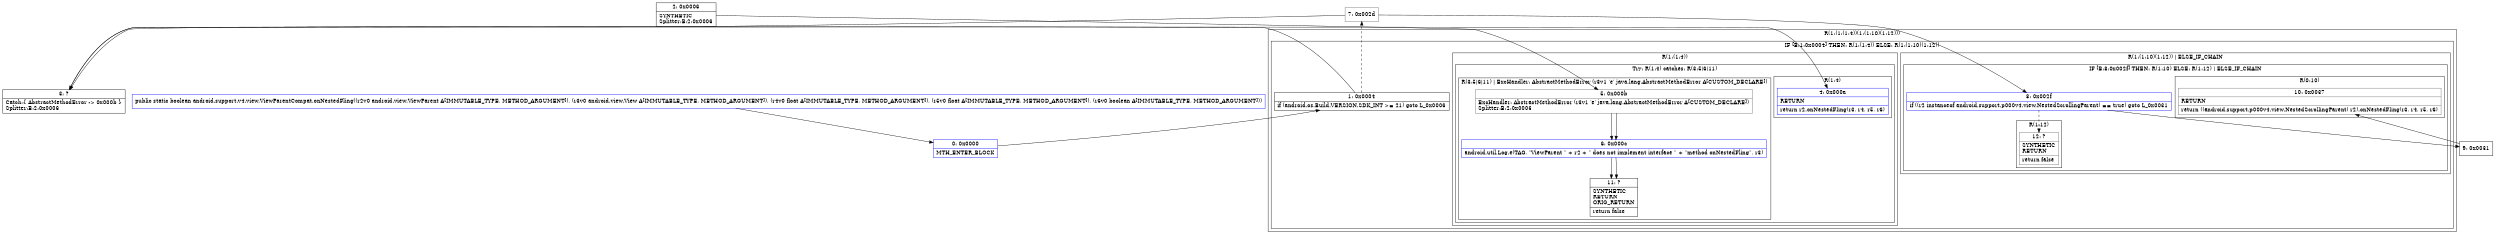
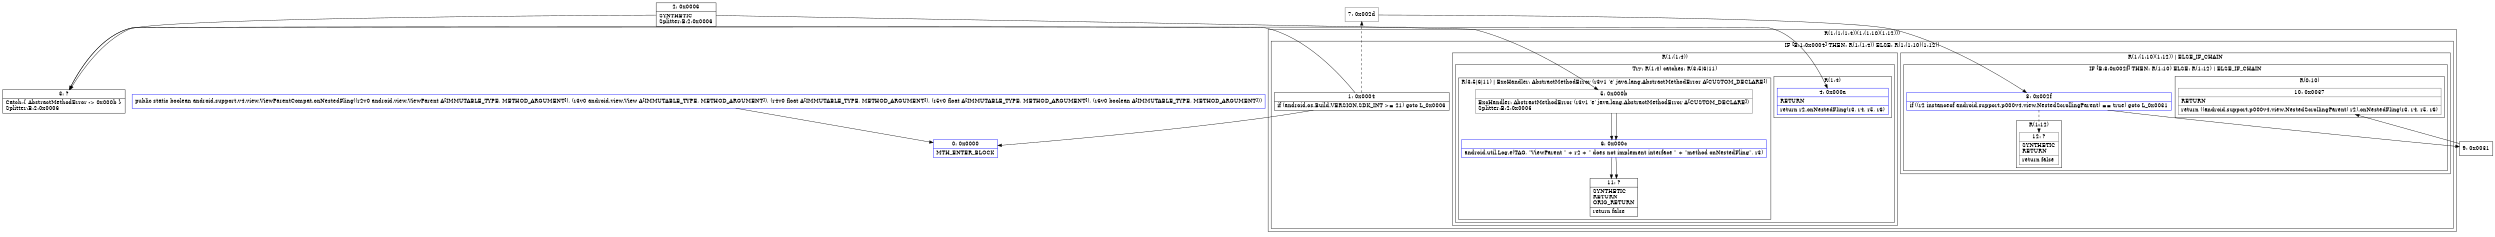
  digraph {
    node [color=blue shape=record]
    n1 [label="{4\:\ 0x000a|RETURN\l|return r2.onNestedFling(r3, r4, r5, r6)\l}"]
    n2 [color=gray40 label="{5\:\ 0x000b|ExcHandler: AbstractMethodError (r3v1 'e' java.lang.AbstractMethodError A[CUSTOM_DECLARE])\lSplitter:B:2:0x0006\l}"]
    n3 [label="{6\:\ 0x000c|android.util.Log.e(TAG, \"ViewParent \" + r2 + \" does not implement interface \" + \"method onNestedFling\", r3)\l}"]
    n4 [color=black label="{11\:\ ?|SYNTHETIC\lRETURN\lORIG_RETURN\l|return false\l}"]
    n5 [color=gray40 label="{10\:\ 0x0037|RETURN\l|return ((android.support.p000v4.view.NestedScrollingParent) r2).onNestedFling(r3, r4, r5, r6)\l}"]
    n6 [color=gray40 label="{12\:\ ?|SYNTHETIC\lRETURN\l|return false\l}"]
    n7 [label="{8\:\ 0x002f|if ((r2 instanceof android.support.p000v4.view.NestedScrollingParent) == true) goto L_0x0031\l}"]
    n8 [color=black label="{1\:\ 0x0004|if (android.os.Build.VERSION.SDK_INT \>= 21) goto L_0x0006\l}"]
    n9 [color=black label="{9\:\ 0x0031}"]
    n10 [color=gray40 label="{7\:\ 0x002d}"]
    n11 [color=black label="{3\:\ ?|Catch:\{ AbstractMethodError \-\> 0x000b \}\lSplitter:B:2:0x0006\l}"]
    n12 [color=black label="{2\:\ 0x0006|SYNTHETIC\lSplitter:B:2:0x0006\l}"]
    n13 [label="{0\:\ 0x0000|MTH_ENTER_BLOCK\l}"]
    n14 [label="{public static boolean android.support.v4.view.ViewParentCompat.onNestedFling((r2v0 android.view.ViewParent A[IMMUTABLE_TYPE, METHOD_ARGUMENT]), (r3v0 android.view.View A[IMMUTABLE_TYPE, METHOD_ARGUMENT]), (r4v0 float A[IMMUTABLE_TYPE, METHOD_ARGUMENT]), (r5v0 float A[IMMUTABLE_TYPE, METHOD_ARGUMENT]), (r6v0 boolean A[IMMUTABLE_TYPE, METHOD_ARGUMENT])) }"]
    subgraph cluster_1 {
      label="R(1:(1:(1:4))(1:(1:10)(1:12)))"
      subgraph cluster_2 {
        label="IF [B:1:0x0004] THEN: R(1:(1:4)) ELSE: R(1:(1:10)(1:12))"
        n8
        subgraph cluster_3 {
          label="R(1:(1:4))"
          subgraph cluster_4 {
            label="Try: R(1:4) catches: R(3:5|6|11)"
            subgraph cluster_5 {
              label="R(1:4)"
              n1
            }
            subgraph cluster_6 {
              label="R(3:5|6|11) | ExcHandler: AbstractMethodError (r3v1 'e' java.lang.AbstractMethodError A[CUSTOM_DECLARE])\l"
              n2
              n3
              n4
            }
          }
        }
        subgraph cluster_7 {
          label="R(1:(1:10)(1:12)) | ELSE_IF_CHAIN\l"
          subgraph cluster_8 {
            label="IF [B:8:0x002f] THEN: R(1:10) ELSE: R(1:12) | ELSE_IF_CHAIN\l"
            n7
            subgraph cluster_9 {
              label="R(0:10)"
              n5
            }
            subgraph cluster_10 {
              label="R(1:12)"
              n6
            }
          }
        }
      }
    }
    subgraph cluster_11 {
      label="R(3:5|6|11) | ExcHandler: AbstractMethodError (r3v1 'e' java.lang.AbstractMethodError A[CUSTOM_DECLARE])\l"
    }
    n2 -> n3
    n2 -> n3
    n3 -> n4
    n3 -> n4
    n7 -> n6 [style=dashed]
    n7 -> n9
    n8 -> n10 [style=dashed]
    n8 -> n11
    n9 -> n5
    n10 -> n7
    n11 -> n1
    n12 -> n2
-   n10 -> n11
-   n13 -> n8
+   n12 -> n11
+   n8 -> n13
    n14 -> n13
  }
